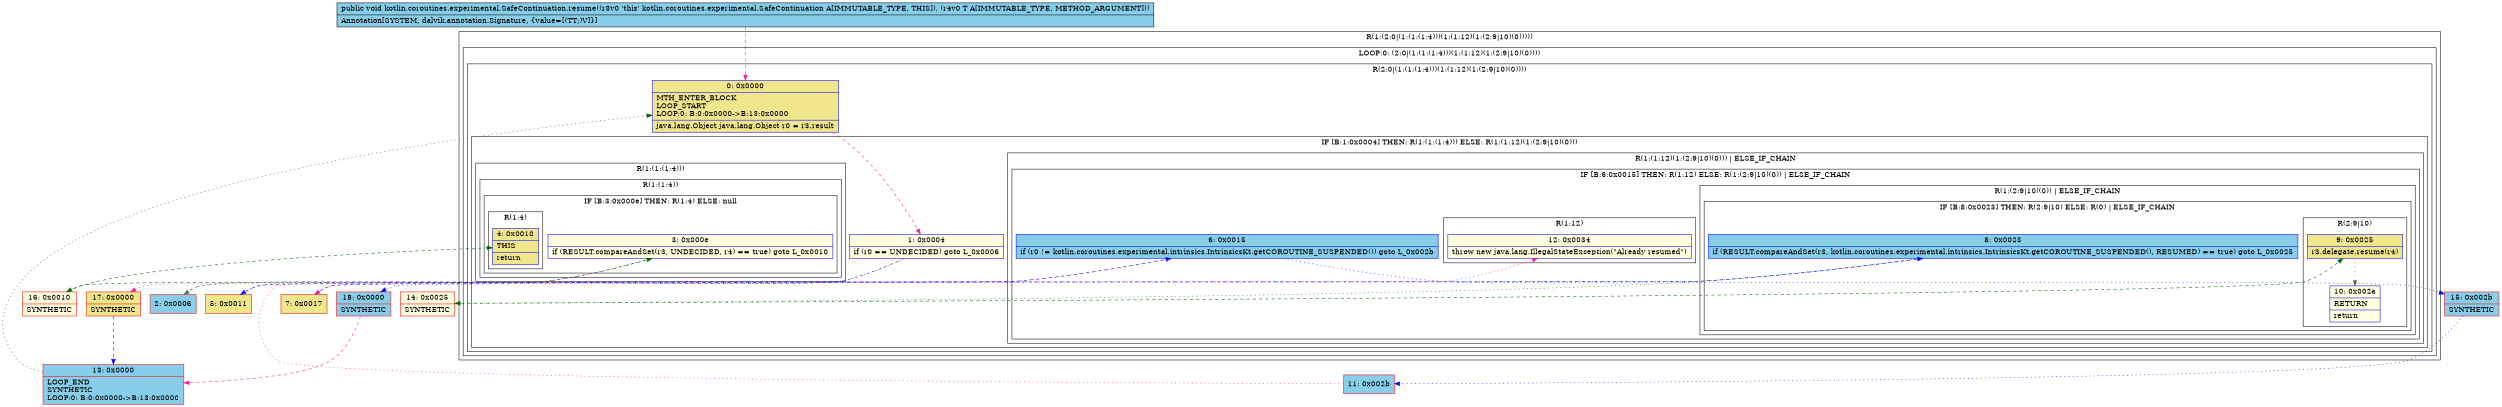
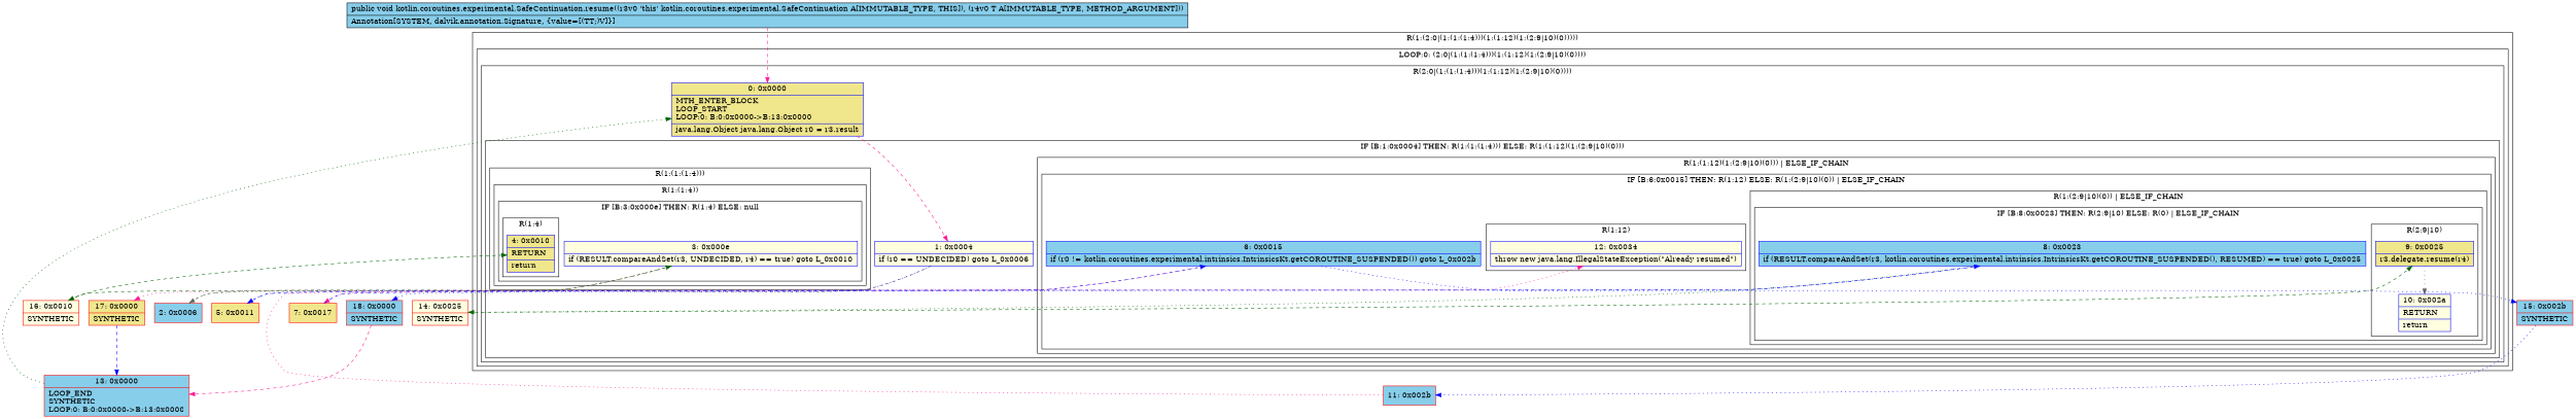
  digraph {
    node [color=red fillcolor=skyblue shape=record style=filled]
    edge [color=blue style=dotted]
-   n1 [color=blue fillcolor=khaki label="{4\:\ 0x0010|THIS\l|return\l}"]
+   n1 [color=blue fillcolor=khaki label="{4\:\ 0x0010|RETURN\l|return\l}"]
    n2 [color=blue fillcolor=lightyellow label="{3\:\ 0x000e|if (RESULT.compareAndSet(r3, UNDECIDED, r4) == true) goto L_0x0010\l}"]
    n3 [color=blue fillcolor=lightyellow label="{12\:\ 0x0034|throw new java.lang.IllegalStateException(\"Already resumed\")\l}"]
    n4 [color=blue fillcolor=khaki label="{9\:\ 0x0025|r3.delegate.resume(r4)\l}"]
    n5 [color=blue fillcolor=lightyellow label="{10\:\ 0x002a|RETURN\l|return\l}"]
    n6 [color=blue label="{8\:\ 0x0023|if (RESULT.compareAndSet(r3, kotlin.coroutines.experimental.intrinsics.IntrinsicsKt.getCOROUTINE_SUSPENDED(), RESUMED) == true) goto L_0x0025\l}"]
    n7 [color=blue label="{6\:\ 0x0015|if (r0 != kotlin.coroutines.experimental.intrinsics.IntrinsicsKt.getCOROUTINE_SUSPENDED()) goto L_0x002b\l}"]
    n8 [color=blue fillcolor=lightyellow label="{1\:\ 0x0004|if (r0 == UNDECIDED) goto L_0x0006\l}"]
    n9 [color=blue fillcolor=khaki label="{0\:\ 0x0000|MTH_ENTER_BLOCK\lLOOP_START\lLOOP:0: B:0:0x0000\-\>B:13:0x0000\l|java.lang.Object java.lang.Object r0 = r3.result\l}"]
    n10 [fillcolor=lightyellow label="{16\:\ 0x0010|SYNTHETIC\l}"]
    n11 [fillcolor=khaki label="{17\:\ 0x0000|SYNTHETIC\l}"]
    n12 [fillcolor=lightyellow label="{14\:\ 0x0025|SYNTHETIC\l}"]
    n13 [label="{18\:\ 0x0000|SYNTHETIC\l}"]
    n14 [fillcolor=khaki label="{7\:\ 0x0017}"]
    n15 [label="{15\:\ 0x002b|SYNTHETIC\l}"]
    n16 [label="{2\:\ 0x0006}"]
    n17 [fillcolor=khaki label="{5\:\ 0x0011}"]
    n18 [label="{13\:\ 0x0000|LOOP_END\lSYNTHETIC\lLOOP:0: B:0:0x0000\-\>B:13:0x0000\l}"]
    n19 [label="{11\:\ 0x002b}"]
    n20 [label="{public void kotlin.coroutines.experimental.SafeContinuation.resume((r3v0 'this' kotlin.coroutines.experimental.SafeContinuation A[IMMUTABLE_TYPE, THIS]), (r4v0 T A[IMMUTABLE_TYPE, METHOD_ARGUMENT]))  | Annotation[SYSTEM, dalvik.annotation.Signature, \{value=[(TT;)V]\}]\l}" color=""]
    subgraph cluster_1 {
      label="R(1:(2:0|(1:(1:(1:4)))(1:(1:12)(1:(2:9|10)(0)))))"
      subgraph cluster_2 {
        label="LOOP:0: (2:0|(1:(1:(1:4)))(1:(1:12)(1:(2:9|10)(0))))"
        subgraph cluster_3 {
          label="R(2:0|(1:(1:(1:4)))(1:(1:12)(1:(2:9|10)(0))))"
          n9
          subgraph cluster_4 {
            label="IF [B:1:0x0004] THEN: R(1:(1:(1:4))) ELSE: R(1:(1:12)(1:(2:9|10)(0)))"
            n8
            subgraph cluster_5 {
              label="R(1:(1:(1:4)))"
              subgraph cluster_6 {
                label="R(1:(1:4))"
                subgraph cluster_7 {
                  label="IF [B:3:0x000e] THEN: R(1:4) ELSE: null"
                  n2
                  subgraph cluster_8 {
                    label="R(1:4)"
                    n1
                  }
                }
              }
            }
            subgraph cluster_9 {
              label="R(1:(1:12)(1:(2:9|10)(0))) | ELSE_IF_CHAIN\l"
              subgraph cluster_10 {
                label="IF [B:6:0x0015] THEN: R(1:12) ELSE: R(1:(2:9|10)(0)) | ELSE_IF_CHAIN\l"
                n7
                subgraph cluster_11 {
                  label="R(1:12)"
                  n3
                }
                subgraph cluster_12 {
                  label="R(1:(2:9|10)(0)) | ELSE_IF_CHAIN\l"
                  subgraph cluster_13 {
                    label="IF [B:8:0x0023] THEN: R(2:9|10) ELSE: R(0) | ELSE_IF_CHAIN\l"
                    n6
                    subgraph cluster_14 {
                      label="R(2:9|10)"
                      n4
                      n5
                    }
                    subgraph cluster_15 {
                      label="R(0)"
                    }
                  }
                }
              }
            }
          }
        }
      }
    }
    n2 -> n10 [color=darkgreen style=dashed]
    n2 -> n11 [color=deeppink]
    n4 -> n5 [color=gray40]
    n6 -> n12 [color=darkgreen]
    n6 -> n13
    n7 -> n14 [color=deeppink]
    n7 -> n15
    n8 -> n16 [color=gray40 style=dashed]
    n8 -> n17
    n9 -> n8 [color=deeppink style=dashed]
    n10 -> n1 [color=darkgreen style=dashed]
    n11 -> n18 [style=dashed]
    n12 -> n4 [color=darkgreen style=dashed]
    n13 -> n18 [color=deeppink style=dashed]
    n14 -> n6 [style=dashed]
    n15 -> n19
    n16 -> n2 [color=darkgreen]
    n17 -> n7 [style=dashed]
    n18 -> n9 [color=darkgreen]
    n19 -> n3 [color=deeppink]
    n20 -> n9 [color=deeppink style=dashed]
  }
